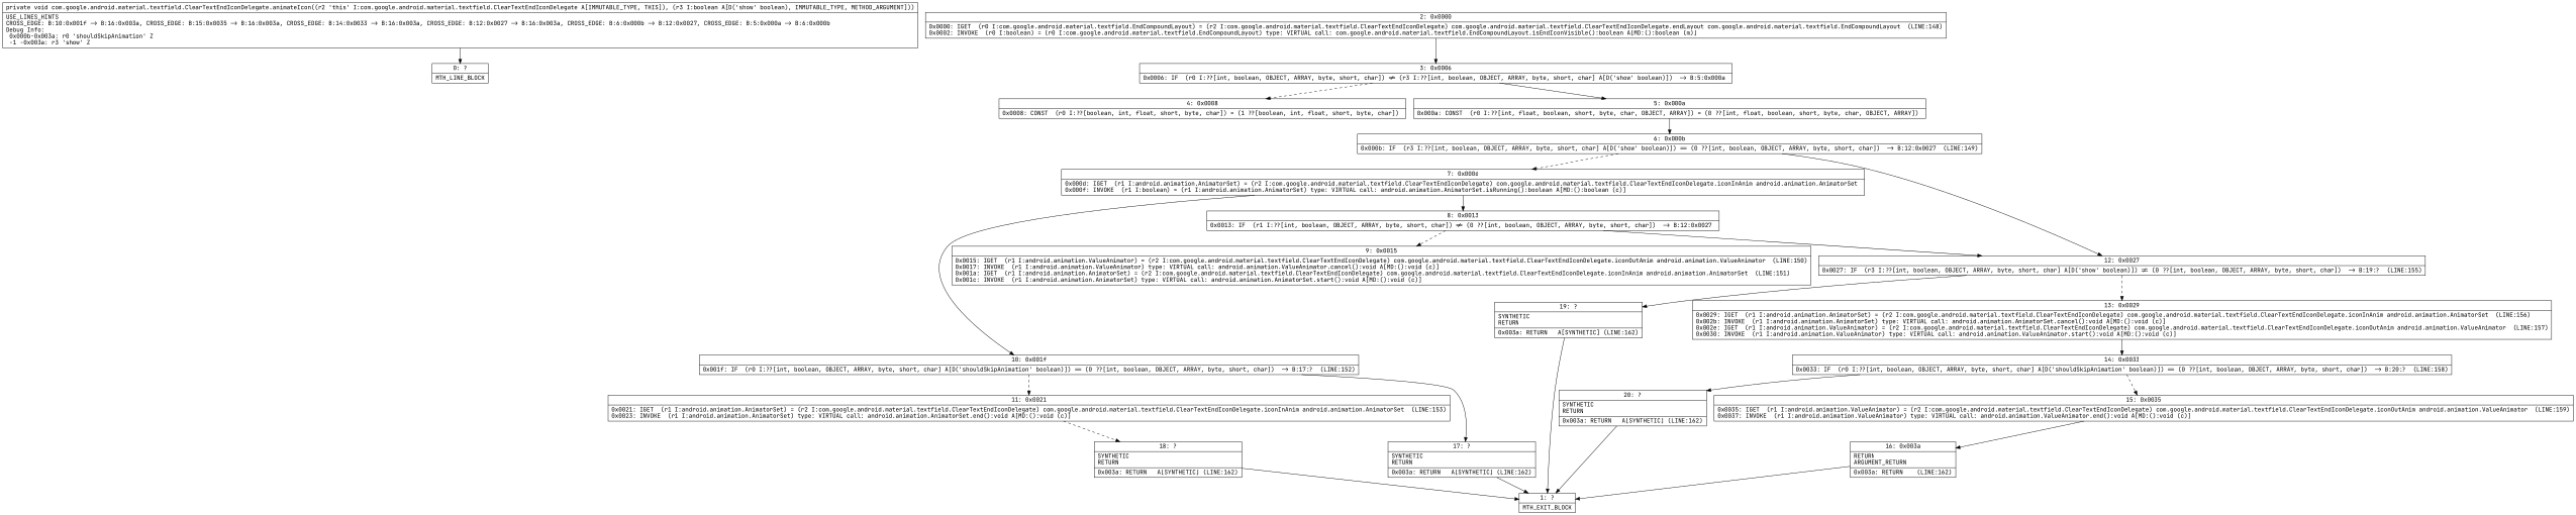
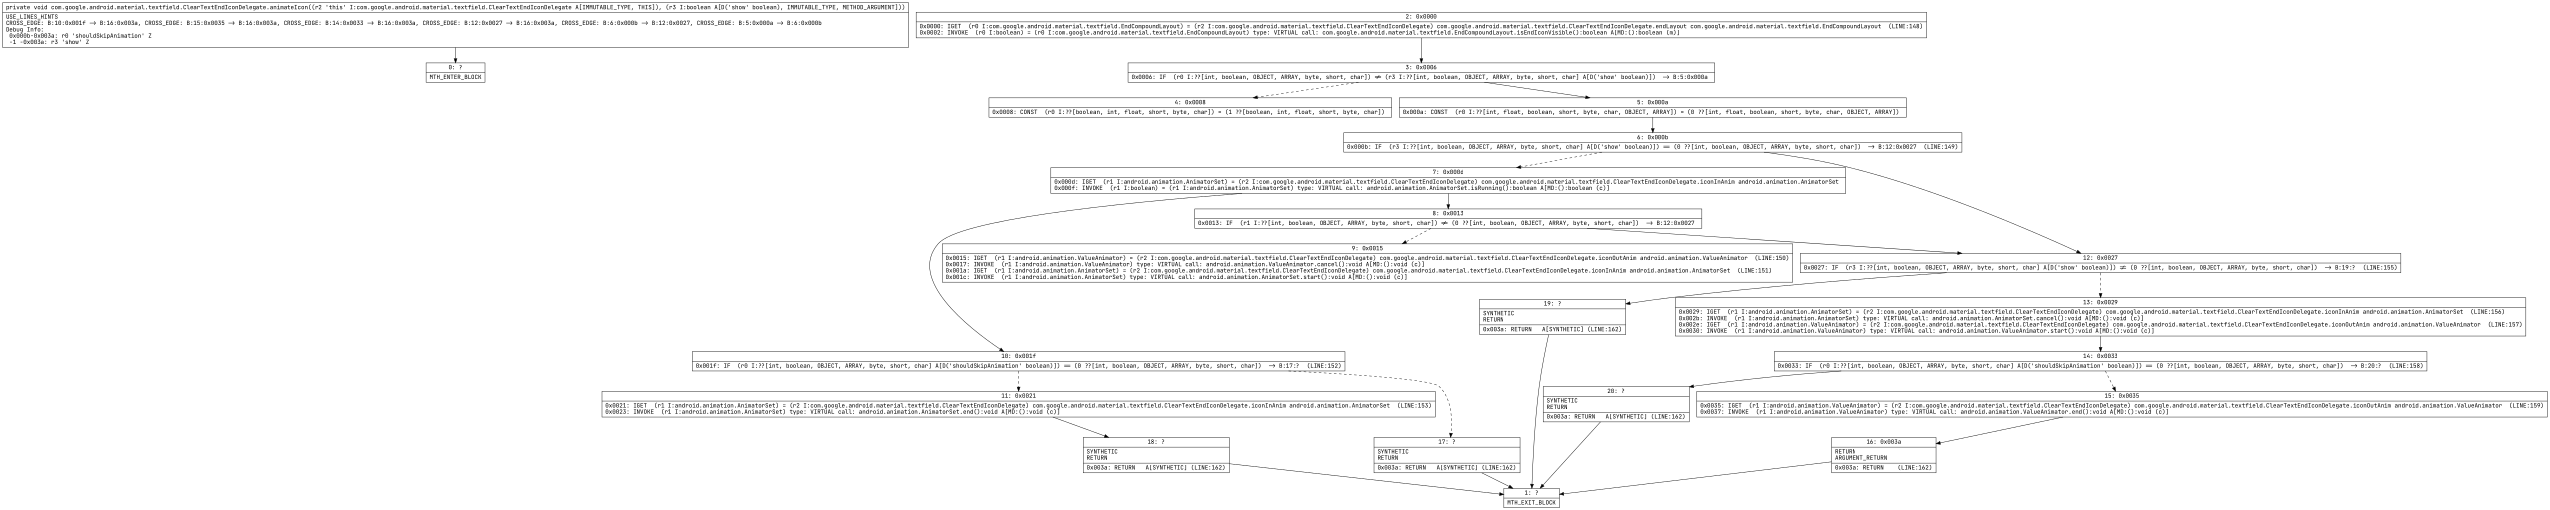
  digraph {
    fontname="JetBrains Mono"
    node [fontname="JetBrains Mono" shape=record]
    edge [fontname="JetBrains Mono"]
-   n1 [label="{0\:\ ?|MTH_LINE_BLOCK\l}"]
+   n1 [label="{0\:\ ?|MTH_ENTER_BLOCK\l}"]
    n2 [label="{2\:\ 0x0000|0x0000: IGET  (r0 I:com.google.android.material.textfield.EndCompoundLayout) = (r2 I:com.google.android.material.textfield.ClearTextEndIconDelegate) com.google.android.material.textfield.ClearTextEndIconDelegate.endLayout com.google.android.material.textfield.EndCompoundLayout  (LINE:148)\l0x0002: INVOKE  (r0 I:boolean) = (r0 I:com.google.android.material.textfield.EndCompoundLayout) type: VIRTUAL call: com.google.android.material.textfield.EndCompoundLayout.isEndIconVisible():boolean A[MD:():boolean (m)]\l}"]
    n3 [label="{3\:\ 0x0006|0x0006: IF  (r0 I:??[int, boolean, OBJECT, ARRAY, byte, short, char]) != (r3 I:??[int, boolean, OBJECT, ARRAY, byte, short, char] A[D('show' boolean)])  \-\> B:5:0x000a \l}"]
    n4 [label="{4\:\ 0x0008|0x0008: CONST  (r0 I:??[boolean, int, float, short, byte, char]) = (1 ??[boolean, int, float, short, byte, char]) \l}"]
    n5 [label="{5\:\ 0x000a|0x000a: CONST  (r0 I:??[int, float, boolean, short, byte, char, OBJECT, ARRAY]) = (0 ??[int, float, boolean, short, byte, char, OBJECT, ARRAY]) \l}"]
    n6 [label="{6\:\ 0x000b|0x000b: IF  (r3 I:??[int, boolean, OBJECT, ARRAY, byte, short, char] A[D('show' boolean)]) == (0 ??[int, boolean, OBJECT, ARRAY, byte, short, char])  \-\> B:12:0x0027  (LINE:149)\l}"]
    n7 [label="{7\:\ 0x000d|0x000d: IGET  (r1 I:android.animation.AnimatorSet) = (r2 I:com.google.android.material.textfield.ClearTextEndIconDelegate) com.google.android.material.textfield.ClearTextEndIconDelegate.iconInAnim android.animation.AnimatorSet \l0x000f: INVOKE  (r1 I:boolean) = (r1 I:android.animation.AnimatorSet) type: VIRTUAL call: android.animation.AnimatorSet.isRunning():boolean A[MD:():boolean (c)]\l}"]
    n8 [label="{12\:\ 0x0027|0x0027: IF  (r3 I:??[int, boolean, OBJECT, ARRAY, byte, short, char] A[D('show' boolean)]) != (0 ??[int, boolean, OBJECT, ARRAY, byte, short, char])  \-\> B:19:?  (LINE:155)\l}"]
    n9 [label="{8\:\ 0x0013|0x0013: IF  (r1 I:??[int, boolean, OBJECT, ARRAY, byte, short, char]) != (0 ??[int, boolean, OBJECT, ARRAY, byte, short, char])  \-\> B:12:0x0027 \l}"]
    n10 [label="{10\:\ 0x001f|0x001f: IF  (r0 I:??[int, boolean, OBJECT, ARRAY, byte, short, char] A[D('shouldSkipAnimation' boolean)]) == (0 ??[int, boolean, OBJECT, ARRAY, byte, short, char])  \-\> B:17:?  (LINE:152)\l}"]
    n11 [label="{13\:\ 0x0029|0x0029: IGET  (r1 I:android.animation.AnimatorSet) = (r2 I:com.google.android.material.textfield.ClearTextEndIconDelegate) com.google.android.material.textfield.ClearTextEndIconDelegate.iconInAnim android.animation.AnimatorSet  (LINE:156)\l0x002b: INVOKE  (r1 I:android.animation.AnimatorSet) type: VIRTUAL call: android.animation.AnimatorSet.cancel():void A[MD:():void (c)]\l0x002e: IGET  (r1 I:android.animation.ValueAnimator) = (r2 I:com.google.android.material.textfield.ClearTextEndIconDelegate) com.google.android.material.textfield.ClearTextEndIconDelegate.iconOutAnim android.animation.ValueAnimator  (LINE:157)\l0x0030: INVOKE  (r1 I:android.animation.ValueAnimator) type: VIRTUAL call: android.animation.ValueAnimator.start():void A[MD:():void (c)]\l}"]
    n12 [label="{19\:\ ?|SYNTHETIC\lRETURN\l|0x003a: RETURN   A[SYNTHETIC] (LINE:162)\l}"]
    n13 [label="{9\:\ 0x0015|0x0015: IGET  (r1 I:android.animation.ValueAnimator) = (r2 I:com.google.android.material.textfield.ClearTextEndIconDelegate) com.google.android.material.textfield.ClearTextEndIconDelegate.iconOutAnim android.animation.ValueAnimator  (LINE:150)\l0x0017: INVOKE  (r1 I:android.animation.ValueAnimator) type: VIRTUAL call: android.animation.ValueAnimator.cancel():void A[MD:():void (c)]\l0x001a: IGET  (r1 I:android.animation.AnimatorSet) = (r2 I:com.google.android.material.textfield.ClearTextEndIconDelegate) com.google.android.material.textfield.ClearTextEndIconDelegate.iconInAnim android.animation.AnimatorSet  (LINE:151)\l0x001c: INVOKE  (r1 I:android.animation.AnimatorSet) type: VIRTUAL call: android.animation.AnimatorSet.start():void A[MD:():void (c)]\l}"]
    n14 [label="{11\:\ 0x0021|0x0021: IGET  (r1 I:android.animation.AnimatorSet) = (r2 I:com.google.android.material.textfield.ClearTextEndIconDelegate) com.google.android.material.textfield.ClearTextEndIconDelegate.iconInAnim android.animation.AnimatorSet  (LINE:153)\l0x0023: INVOKE  (r1 I:android.animation.AnimatorSet) type: VIRTUAL call: android.animation.AnimatorSet.end():void A[MD:():void (c)]\l}"]
    n15 [label="{17\:\ ?|SYNTHETIC\lRETURN\l|0x003a: RETURN   A[SYNTHETIC] (LINE:162)\l}"]
    n16 [label="{18\:\ ?|SYNTHETIC\lRETURN\l|0x003a: RETURN   A[SYNTHETIC] (LINE:162)\l}"]
    n17 [label="{1\:\ ?|MTH_EXIT_BLOCK\l}"]
    n18 [label="{14\:\ 0x0033|0x0033: IF  (r0 I:??[int, boolean, OBJECT, ARRAY, byte, short, char] A[D('shouldSkipAnimation' boolean)]) == (0 ??[int, boolean, OBJECT, ARRAY, byte, short, char])  \-\> B:20:?  (LINE:158)\l}"]
    n19 [label="{15\:\ 0x0035|0x0035: IGET  (r1 I:android.animation.ValueAnimator) = (r2 I:com.google.android.material.textfield.ClearTextEndIconDelegate) com.google.android.material.textfield.ClearTextEndIconDelegate.iconOutAnim android.animation.ValueAnimator  (LINE:159)\l0x0037: INVOKE  (r1 I:android.animation.ValueAnimator) type: VIRTUAL call: android.animation.ValueAnimator.end():void A[MD:():void (c)]\l}"]
    n20 [label="{20\:\ ?|SYNTHETIC\lRETURN\l|0x003a: RETURN   A[SYNTHETIC] (LINE:162)\l}"]
    n21 [label="{16\:\ 0x003a|RETURN\lARGUMENT_RETURN\l|0x003a: RETURN    (LINE:162)\l}"]
    n22 [label="{private void com.google.android.material.textfield.ClearTextEndIconDelegate.animateIcon((r2 'this' I:com.google.android.material.textfield.ClearTextEndIconDelegate A[IMMUTABLE_TYPE, THIS]), (r3 I:boolean A[D('show' boolean), IMMUTABLE_TYPE, METHOD_ARGUMENT]))  | USE_LINES_HINTS\lCROSS_EDGE: B:10:0x001f \-\> B:16:0x003a, CROSS_EDGE: B:15:0x0035 \-\> B:16:0x003a, CROSS_EDGE: B:14:0x0033 \-\> B:16:0x003a, CROSS_EDGE: B:12:0x0027 \-\> B:16:0x003a, CROSS_EDGE: B:6:0x000b \-\> B:12:0x0027, CROSS_EDGE: B:5:0x000a \-\> B:6:0x000b\lDebug Info:\l  0x000b\-0x003a: r0 'shouldSkipAnimation' Z\l  \-1 \-0x003a: r3 'show' Z\l}"]
    n2 -> n3
    n3 -> n4 [style=dashed]
    n3 -> n5
    n5 -> n6
    n6 -> n7 [style=dashed]
    n6 -> n8
    n7 -> n9
    n7 -> n10
    n8 -> n11 [style=dashed]
    n8 -> n12
    n9 -> n8
    n9 -> n13 [style=dashed]
    n10 -> n14 [style=dashed]
-   n10 -> n15
+   n10 -> n15 [style=dashed]
    n11 -> n18
    n12 -> n17
-   n14 -> n16 [style=dashed]
+   n14 -> n16
    n15 -> n17
    n16 -> n17
    n18 -> n19 [style=dashed]
    n18 -> n20
    n19 -> n21
    n20 -> n17
    n21 -> n17
    n22 -> n1
  }
